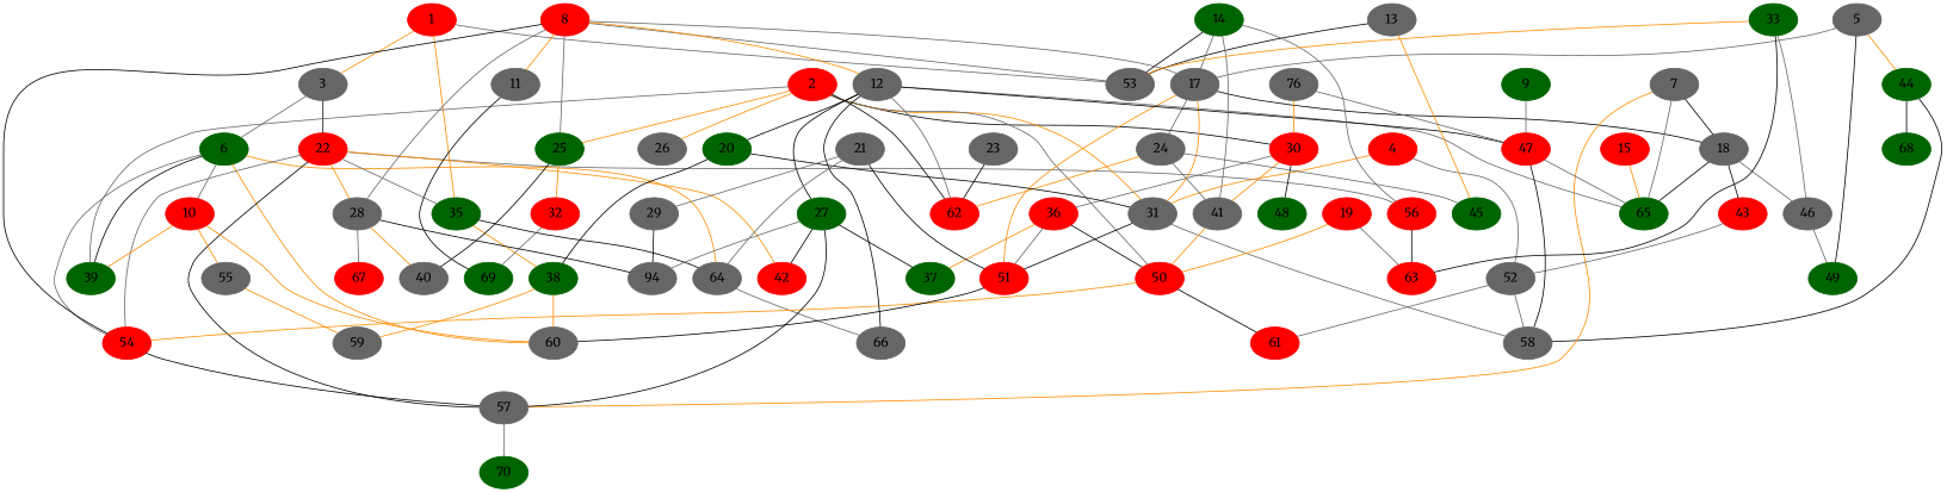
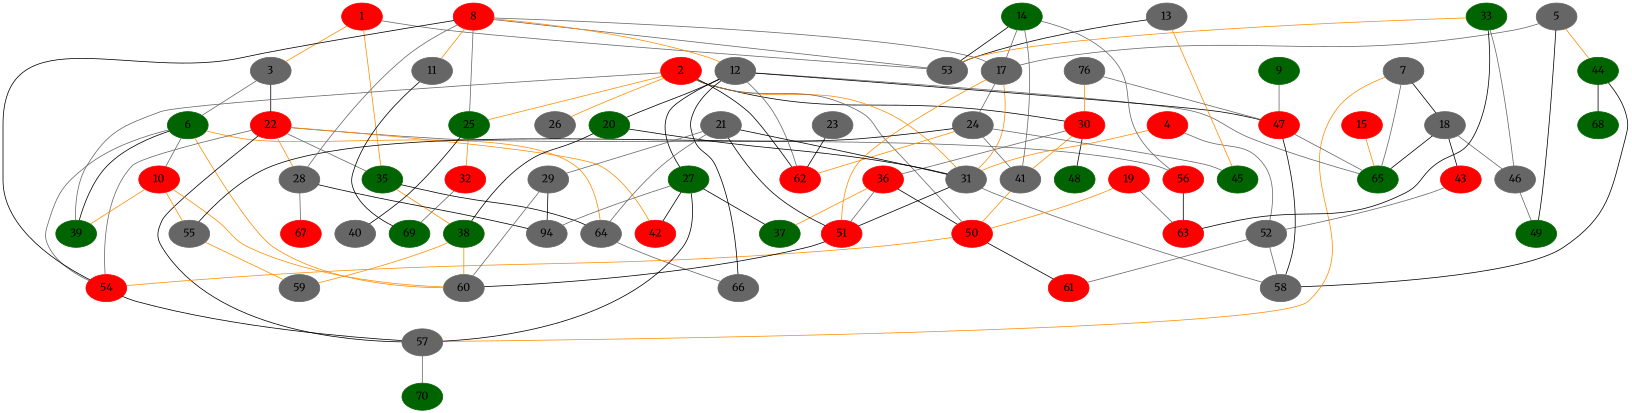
  graph {
    fontname=Merriweather
    node [color=gray40 fontname=Merriweather style=filled]
    edge [color=gray40 fontname=Merriweather weight=1.0]
    1 [color=red]
    3
    35 [color=darkgreen]
    53
    6 [color=darkgreen]
    22 [color=red]
    64
    38 [color=darkgreen]
    2 [color=red]
    25 [color=darkgreen]
    26
    30 [color=red]
    31
    39 [color=darkgreen]
    50 [color=red]
    62 [color=red]
    32 [color=red]
    40
    41
    36 [color=red]
    48 [color=darkgreen]
    51 [color=red]
    58
    54 [color=red]
    61 [color=red]
    10 [color=red]
    60
    57
    28
    56 [color=red]
    42 [color=red]
    4 [color=red]
    52
    5
    17
    44 [color=darkgreen]
    49 [color=darkgreen]
    18
    24
    68 [color=darkgreen]
    55
    66
    7
    65 [color=darkgreen]
    43 [color=red]
    46
    70 [color=darkgreen]
    8 [color=red]
    11
    12
    69 [color=darkgreen]
    47 [color=red]
    20 [color=darkgreen]
    27 [color=darkgreen]
    n55 [label=94]
    67 [color=red]
    9 [color=darkgreen]
    59
    37 [color=darkgreen]
    13
    45 [color=darkgreen]
    14 [color=darkgreen]
    63 [color=red]
    15 [color=red]
    n65 [label=76]
    19 [color=red]
    21
    29
    23
    33 [color=darkgreen]
    1 -- 3 [color=darkorange]
    1 -- 35 [color=darkorange]
    1 -- 53
    3 -- 6
    3 -- 22 [color=black]
    35 -- 64 [color=black]
    35 -- 38 [color=darkorange]
    6 -- 64 [color=darkorange]
    6 -- 39 [color=black]
    6 -- 54
    6 -- 10
    6 -- 60 [color=darkorange]
    22 -- 35
    22 -- 54
    22 -- 57 [color=black]
    22 -- 28 [color=darkorange]
    22 -- 56
    22 -- 42 [color=darkorange]
    64 -- 66
    38 -- 60 [color=darkorange]
    38 -- 59 [color=darkorange]
    2 -- 25 [color=darkorange]
    2 -- 26 [color=darkorange]
    2 -- 30 [color=black]
    2 -- 31 [color=darkorange]
    2 -- 39
    2 -- 50
    2 -- 62 [color=black]
    25 -- 32 [color=darkorange]
    25 -- 40 [color=black]
    30 -- 41 [color=darkorange]
    30 -- 36
    30 -- 48 [color=black]
    31 -- 51 [color=black]
    31 -- 58
    50 -- 54 [color=darkorange]
    50 -- 61 [color=black]
    32 -- 69
    41 -- 50 [color=darkorange]
    36 -- 50 [color=black]
    36 -- 51
    36 -- 37 [color=darkorange]
    51 -- 60 [color=black]
    54 -- 57 [color=black]
    10 -- 39 [color=darkorange]
    10 -- 60 [color=darkorange]
    10 -- 55 [color=darkorange]
    57 -- 70
-   28 -- 40 [color=darkorange]
    28 -- n55 [color=black]
    28 -- 67
    56 -- 63 [color=black]
    4 -- 31 [color=darkorange]
    4 -- 52
    52 -- 58
    52 -- 61
    5 -- 17
    5 -- 44 [color=darkorange]
    5 -- 49 [color=black]
    17 -- 31 [color=darkorange weight=2.0]
    17 -- 51 [color=darkorange]
-   17 -- 18 [color=black]
    17 -- 24
    44 -- 58 [color=black]
    44 -- 68 [color=black weight=2.0]
    18 -- 65 [color=black weight=2.0]
    18 -- 43 [color=black]
    18 -- 46
    24 -- 62 [color=darkorange]
    24 -- 41
+   24 -- 55 [color=black]
    24 -- 45
    55 -- 59 [color=darkorange]
    7 -- 57 [color=darkorange]
    7 -- 18 [color=black]
    7 -- 65
    43 -- 52
    46 -- 49
    8 -- 53
    8 -- 25
    8 -- 54 [color=black]
    8 -- 28
    8 -- 17
    8 -- 11 [color=darkorange]
    8 -- 12 [color=darkorange]
    11 -- 69 [color=black]
    12 -- 62
    12 -- 66 [color=black]
    12 -- 65
    12 -- 47 [color=black]
    12 -- 20 [color=black]
    12 -- 27 [color=black]
    47 -- 58 [color=black]
    47 -- 65
    20 -- 38 [color=black]
    20 -- 31 [color=black]
    27 -- 57 [color=black]
    27 -- 42 [color=black]
    27 -- n55 [weight=2.0]
    27 -- 37 [color=black]
    9 -- 47
    13 -- 53 [color=black]
    13 -- 45 [color=darkorange]
    14 -- 53 [color=black]
    14 -- 41
    14 -- 56
    14 -- 17
    15 -- 65 [color=darkorange]
    n65 -- 30 [color=darkorange]
    n65 -- 47
    19 -- 50 [color=darkorange]
    19 -- 63
    21 -- 64
+   21 -- 31 [color=black]
    21 -- 51 [color=black]
    21 -- 29 [weight=2.0]
+   29 -- 60
    29 -- n55 [color=black]
    23 -- 62 [color=black]
    33 -- 53 [color=darkorange]
    33 -- 46
    33 -- 63 [color=black]
  }
